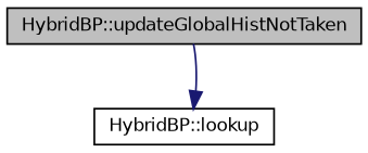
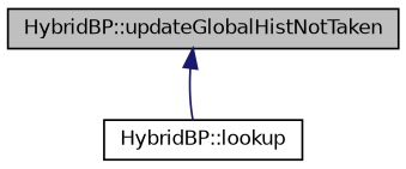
  digraph {
    rankdir=TB
    node [color=black fontname=Helvetica fontsize=10 shape=record style=filled]
    n1 [fillcolor=grey75 fontcolor=black height=0.2 label="HybridBP::updateGlobalHistNotTaken" width=0.4]
    n2 [fillcolor=white height=0.2 label="HybridBP::lookup" width=0.4]
-   n2 -> n1 [color=midnightblue dir=back fontname=Helvetica fontsize=10 labelfontname=Helvetica labelfontsize=10 style=solid]
+   n1 -> n2 [color=midnightblue dir=back fontname=Helvetica fontsize=10 labelfontname=Helvetica labelfontsize=10 style=solid]
  }
